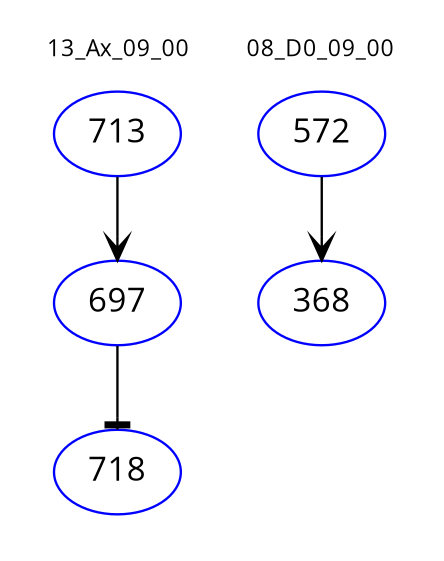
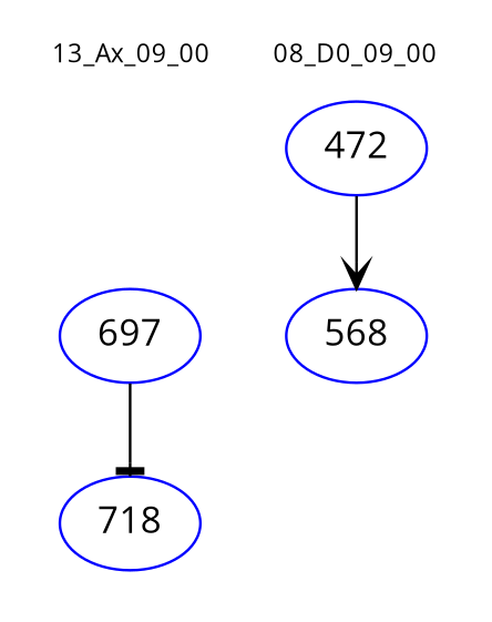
  digraph {
    fontname="Open Sans"
    node [color=blue fontname="Open Sans"]
    edge [arrowhead=vee color=black fontname="Open Sans"]
-   n1 [label=713]
    n2 [label=697]
    n3 [label=718]
-   n4 [label=572]
-   n5 [label=368]
+   n4 [label=472]
+   n5 [label=568]
    subgraph cluster_1 {
      color=white
      fontsize=10
      label="13_Ax_09_00"
-     n1
      n2
      n3
    }
    subgraph cluster_2 {
      color=white
      fontsize=10
      label="08_D0_09_00"
      n4
      n5
    }
-   n1 -> n2
    n2 -> n3 [arrowhead=tee]
    n4 -> n5
  }
